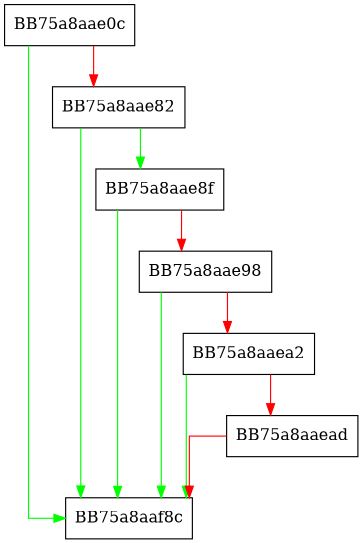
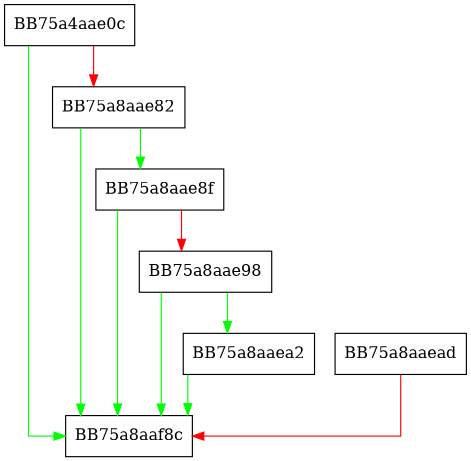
  digraph {
    splines=ortho
    node [shape=box]
    edge [color=green]
-   BB75a8aae0c
+   BB75a8aae0c [label=BB75a4aae0c]
    BB75a8aaf8c
    BB75a8aae82
    BB75a8aae8f
    BB75a8aae98
    BB75a8aaea2
    BB75a8aaead
    BB75a8aae0c -> BB75a8aaf8c
    BB75a8aae0c -> BB75a8aae82 [color=red]
    BB75a8aae82 -> BB75a8aaf8c
    BB75a8aae82 -> BB75a8aae8f
    BB75a8aae8f -> BB75a8aaf8c
    BB75a8aae8f -> BB75a8aae98 [color=red]
    BB75a8aae98 -> BB75a8aaf8c
-   BB75a8aae98 -> BB75a8aaea2 [color=red]
+   BB75a8aae98 -> BB75a8aaea2
    BB75a8aaea2 -> BB75a8aaf8c
-   BB75a8aaea2 -> BB75a8aaead [color=red]
    BB75a8aaead -> BB75a8aaf8c [color=red]
  }
